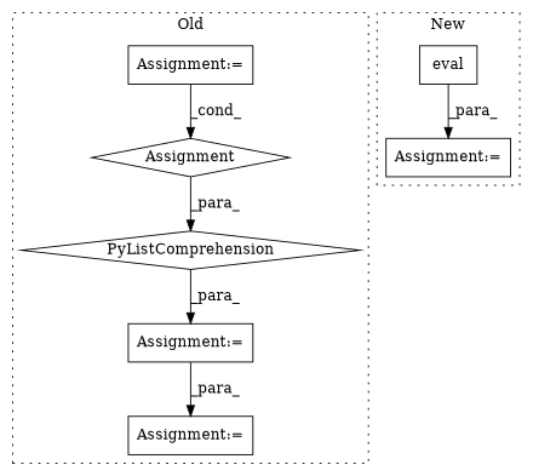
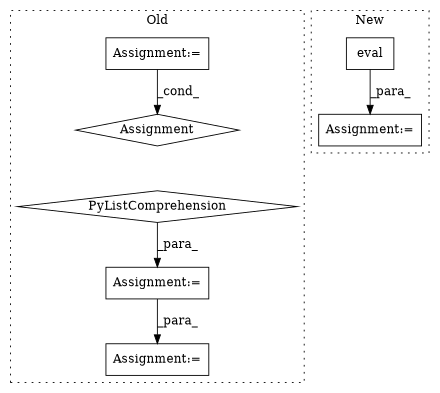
  digraph {
    node [a=7 l=28 s=2117 shape=box]
    n1 [a=113 label=Assignment shape=diamond]
    n2 [label="Assignment:="]
    n3 [l="73,2" label="Assignment:=" s="2177,2289"]
    n4 [a=109 l=113 label=PyListComprehension s=2040 shape=diamond]
    n5 [l=12 label="Assignment:=" s=2028]
    n6 [a=32 l="5,1" label=eval s="3225,3279"]
    n7 [l=1 label="Assignment:=" s=3222]
    subgraph cluster_1 {
      label=Old
      style=dotted
      n1
      n2
      n3
      n4
      n5
    }
    subgraph cluster_2 {
      label=New
      style=dotted
      n6
      n7
    }
-   n1 -> n4 [label=_para_]
    n2 -> n1 [label=_cond_]
    n4 -> n5 [label=_para_]
    n5 -> n3 [label=_para_]
    n6 -> n7 [label=_para_]
  }
